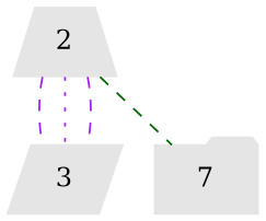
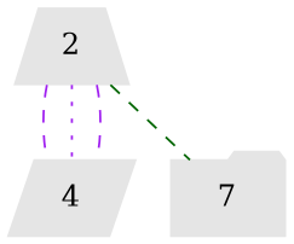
  graph {
    node [color=gray90 style=filled]
    edge [color=purple style=dashed]
    2 [shape=trapezium super="+1+6+10+11+19"]
-   3 [shape=parallelogram super="+4+5+8+11+12+13"]
+   3 [shape=parallelogram super="+4+5+8+11+12+13" label=4]
    7 [shape=folder super="+14+18"]
    2 -- 3
    2 -- 3 [style=dotted]
    2 -- 3
    2 -- 7 [color=darkgreen]
  }
